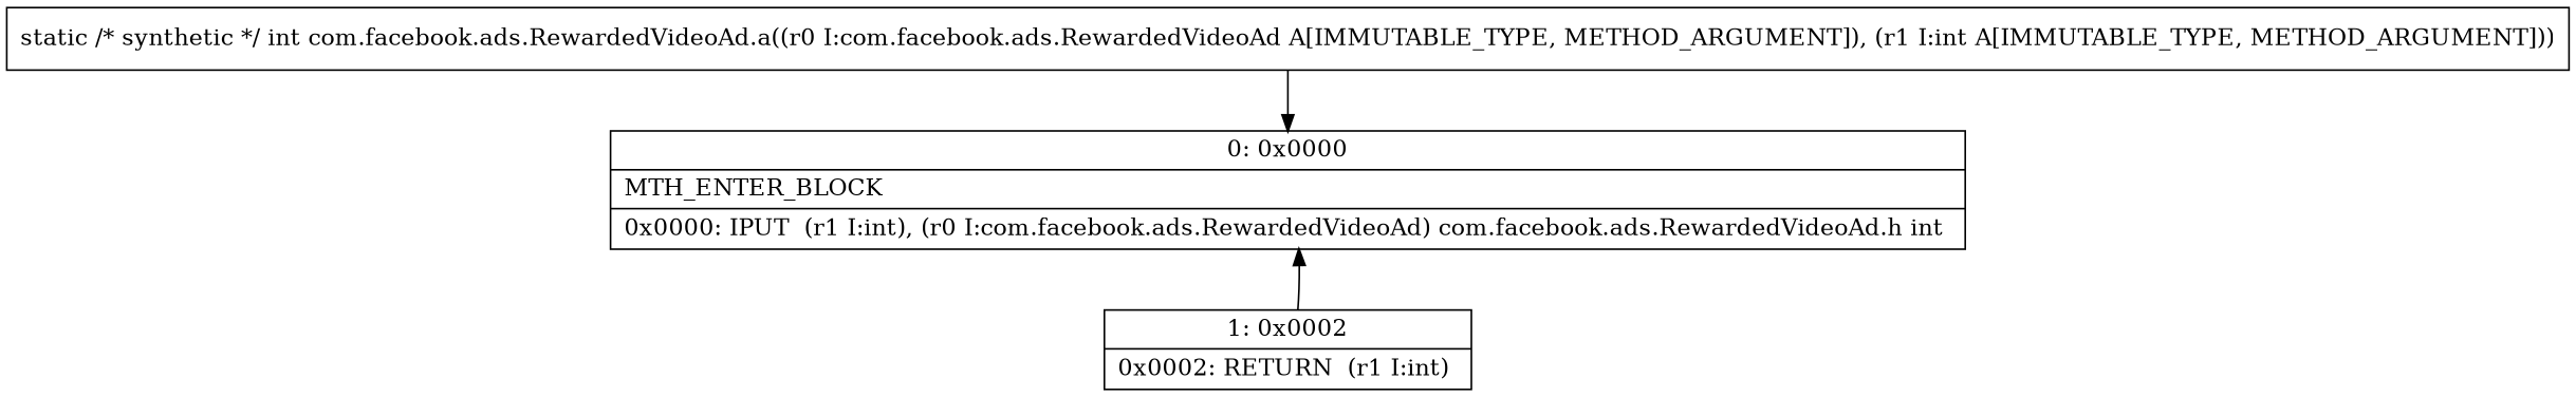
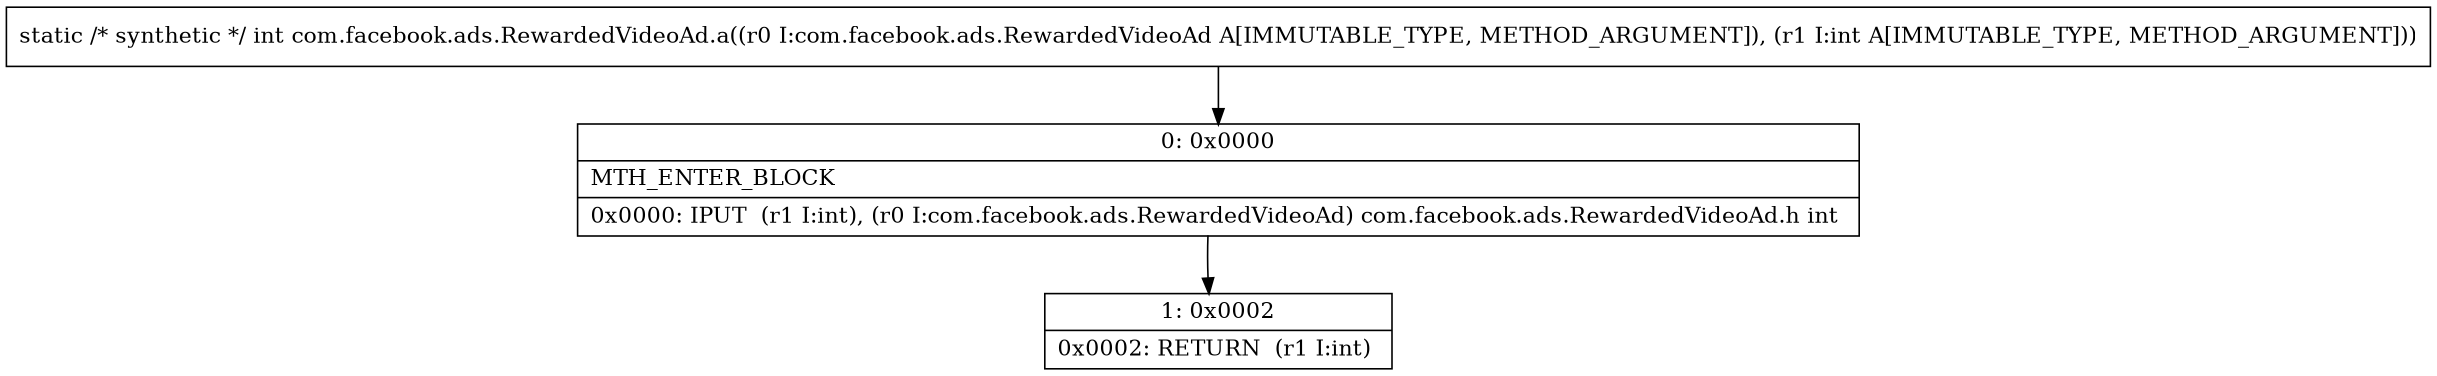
  digraph {
    node [shape=record]
    n1 [label="{0\:\ 0x0000|MTH_ENTER_BLOCK\l|0x0000: IPUT  (r1 I:int), (r0 I:com.facebook.ads.RewardedVideoAd) com.facebook.ads.RewardedVideoAd.h int \l}"]
    n2 [label="{1\:\ 0x0002|0x0002: RETURN  (r1 I:int) \l}"]
    n3 [label="{static \/* synthetic *\/ int com.facebook.ads.RewardedVideoAd.a((r0 I:com.facebook.ads.RewardedVideoAd A[IMMUTABLE_TYPE, METHOD_ARGUMENT]), (r1 I:int A[IMMUTABLE_TYPE, METHOD_ARGUMENT])) }"]
-   n2 -> n1
+   n1 -> n2
    n3 -> n1
  }
